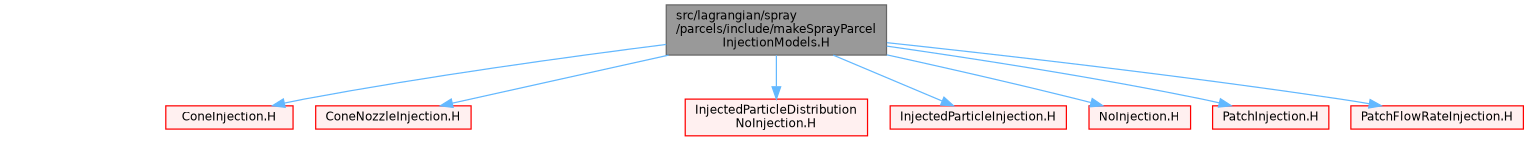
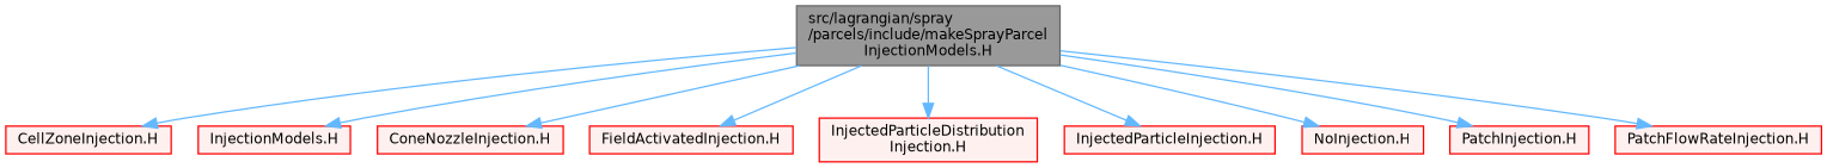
  digraph {
    node [color=red fillcolor="#FFF0F0" fontname=Helvetica fontsize=10 shape=box style=filled]
    edge [color=steelblue1 fontname=Helvetica fontsize=10 labelfontname=Helvetica labelfontsize=10 style=solid]
    n1 [color=gray40 fillcolor=grey60 fontcolor=black height=0.2 label="src/lagrangian/spray\l/parcels/include/makeSprayParcel\lInjectionModels.H" width=0.4]
-   n3 [height=0.2 label="ConeInjection.H" width=0.4]
+   n2 [height=0.2 label="CellZoneInjection.H" width=0.4]
+   n3 [height=0.2 label="InjectionModels.H" width=0.4]
    n4 [height=0.2 label="ConeNozzleInjection.H" width=0.4]
-   n6 [height=0.2 label="InjectedParticleDistribution\lNoInjection.H" width=0.4]
+   n5 [height=0.2 label="FieldActivatedInjection.H" width=0.4]
+   n6 [height=0.2 label="InjectedParticleDistribution\lInjection.H" width=0.4]
    n7 [height=0.2 label="InjectedParticleInjection.H" width=0.4]
    n8 [height=0.2 label="NoInjection.H" width=0.4]
    n9 [height=0.2 label="PatchInjection.H" width=0.4]
    n10 [height=0.2 label="PatchFlowRateInjection.H" width=0.4]
+   n1 -> n2
    n1 -> n3
    n1 -> n4
+   n1 -> n5
    n1 -> n6
    n1 -> n7
    n1 -> n8
    n1 -> n9
    n1 -> n10
  }
